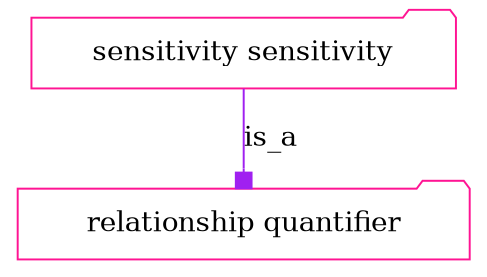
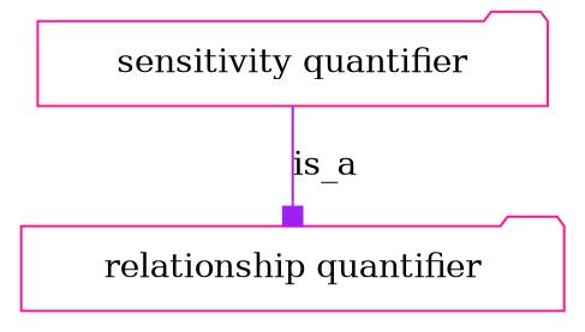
  digraph {
    node [color=deeppink shape=folder]
-   n1 [height=0.5 label="sensitivity sensitivity" width=2.997]
+   n1 [height=0.5 label="sensitivity quantifier" width=2.997]
    "relationship quantifier" [height=0.5 width=3.1955]
    n1 -> "relationship quantifier" [label=is_a color=purple arrowhead=box]
  }
